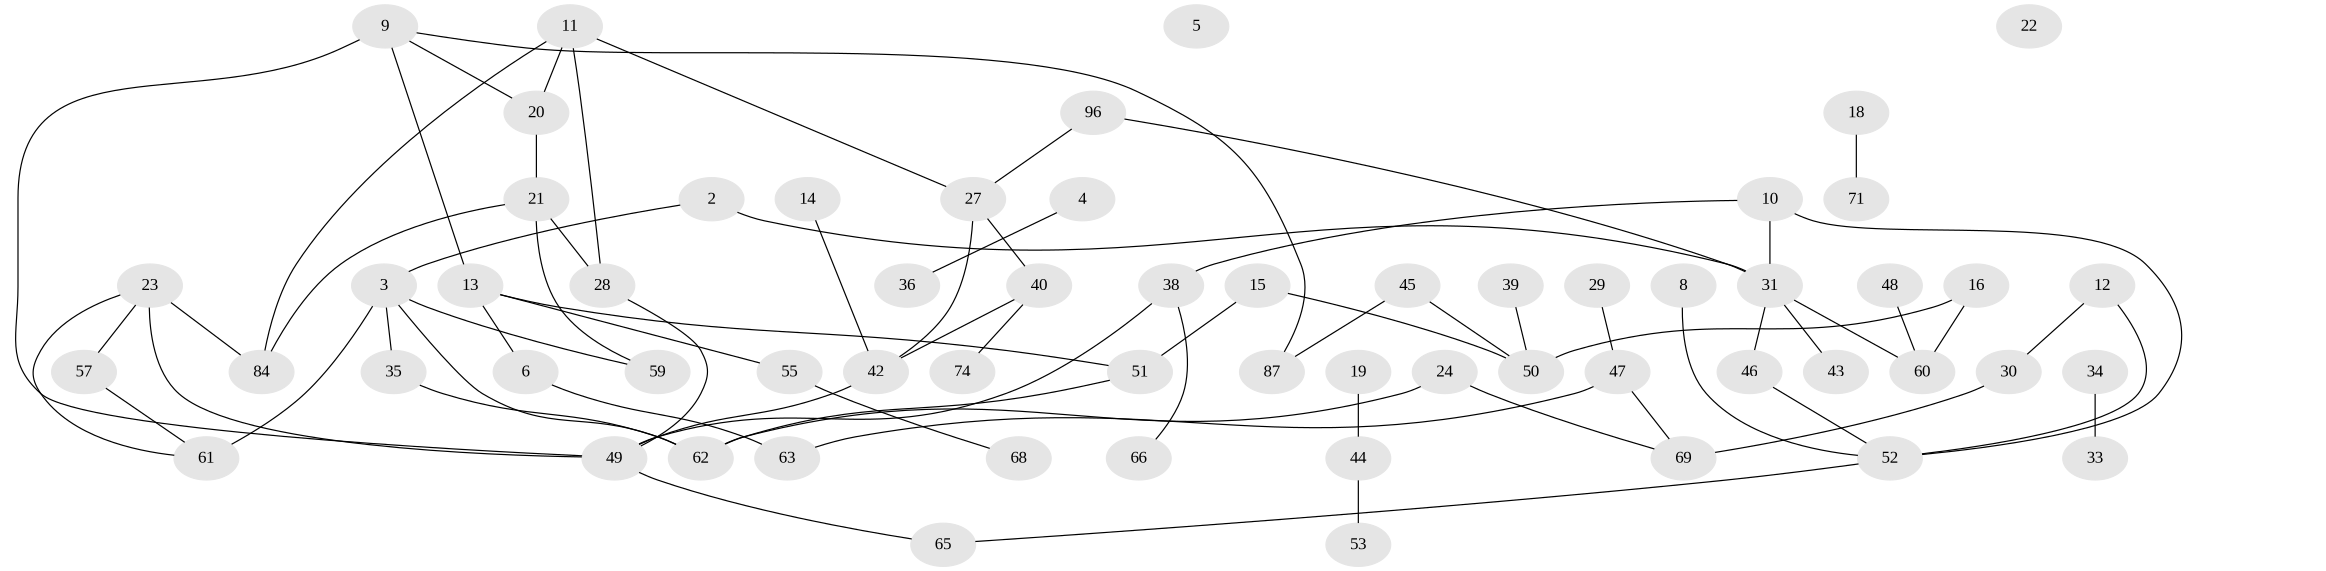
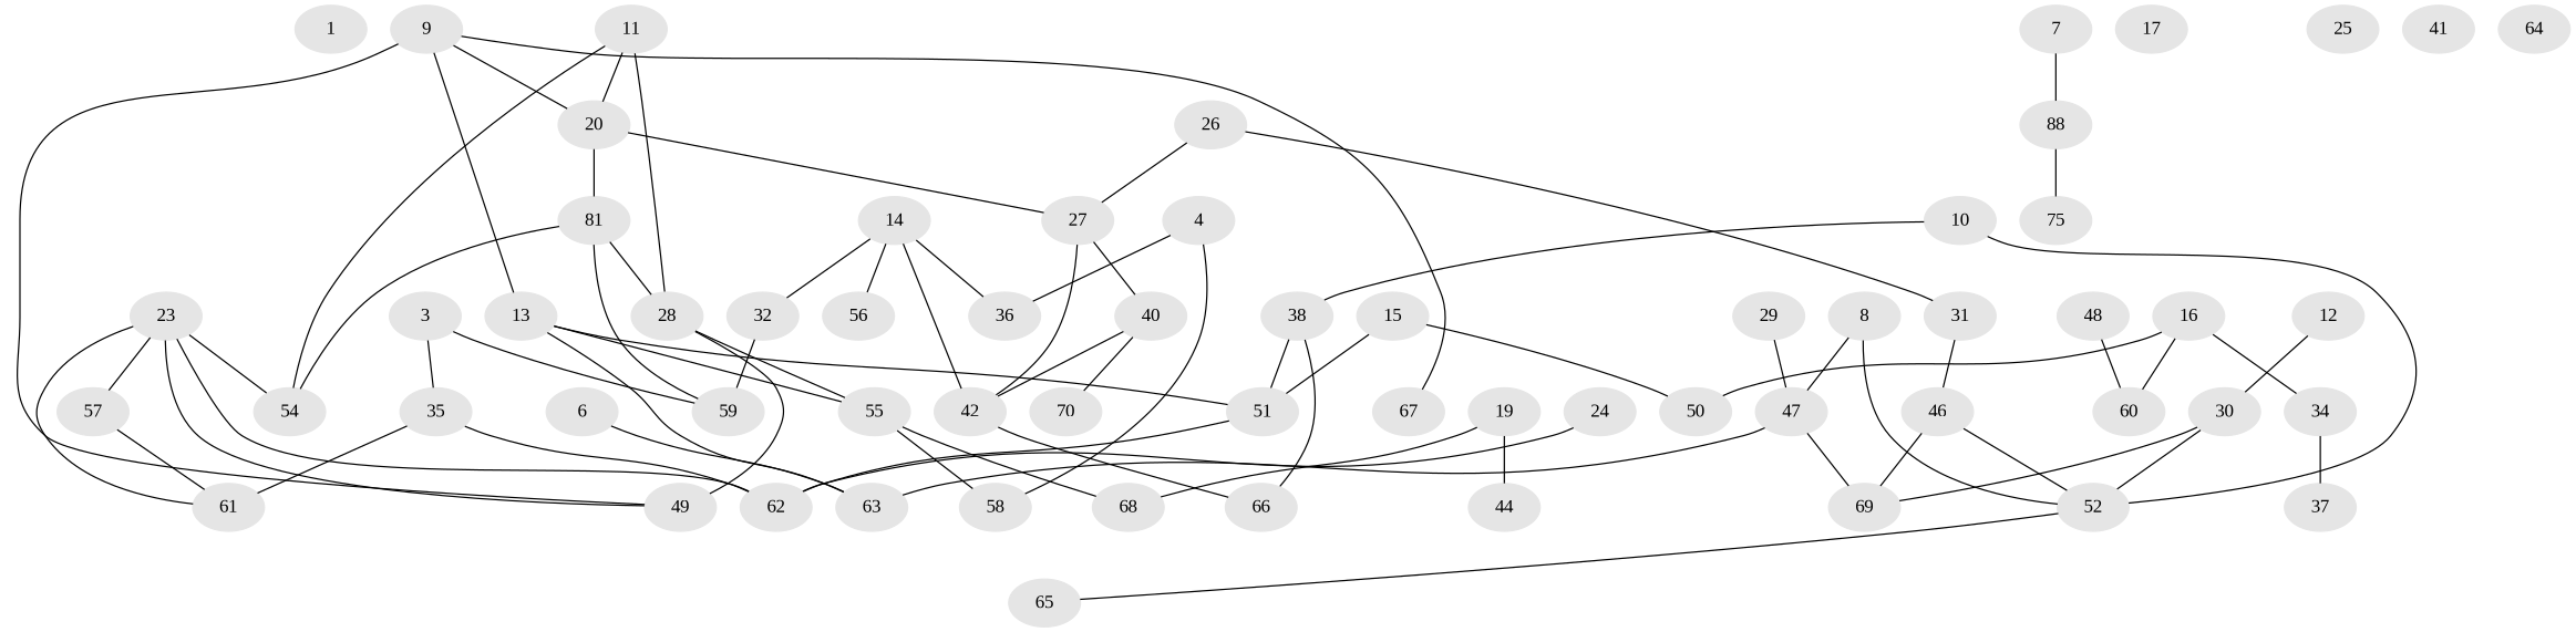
  graph {
    fontname="Liberation Serif"
    node [color=gray90 fontname="Liberation Serif" style=filled]
    edge [fontname="Liberation Serif"]
-   2
+   1
    3
    31
    35
    59
    60
-   43
    46
    61
    62
    4
    36
-   5
+   58
    6
    63
-   18
-   71
+   7
+   18 [label=88]
+   71 [label=75]
    8
    47
    52
    69
    65
    9
    13
    20
    49
-   67 [label=87]
+   67
    55
    51
-   21
+   21 [label=81]
    68
    10
    38
    66
    11
    27
    28
-   54 [label=84]
+   54
    42
    40
    12
    30
    14
+   32
+   56
    15
    50
    16
    34
-   37 [label=33]
+   37
+   17
    19
    44
-   53
-   22
    23
    57
    24
-   26 [label=96]
-   70 [label=74]
+   25
+   26
+   70
    29
-   39
-   45
+   41
    48
-   2 -- 3
-   2 -- 31
+   64
    3 -- 35
    3 -- 59
-   31 -- 60
-   31 -- 43
    31 -- 46
-   3 -- 61
+   35 -- 61
    35 -- 62
    46 -- 52
    4 -- 36
+   4 -- 58
    6 -- 63
+   7 -- 18
    18 -- 71
+   8 -- 47
    8 -- 52
    47 -- 63
    47 -- 69
    52 -- 65
    9 -- 13
    9 -- 20
    9 -- 49
    9 -- 67
-   13 -- 6
+   13 -- 63
    13 -- 55
    13 -- 51
    20 -- 21
-   49 -- 65
+   55 -- 58
    55 -- 68
    51 -- 62
    21 -- 59
    21 -- 28
    21 -- 54
-   10 -- 31
    10 -- 52
    10 -- 38
-   38 -- 49
+   38 -- 51
    38 -- 66
    11 -- 20
-   11 -- 27
+   20 -- 27
    11 -- 28
    11 -- 54
    27 -- 42
    27 -- 40
    28 -- 49
-   42 -- 49
+   28 -- 55
+   42 -- 66
    40 -- 42
    40 -- 70
-   12 -- 52
+   30 -- 52
    12 -- 30
    30 -- 69
+   14 -- 36
    14 -- 42
+   14 -- 32
+   14 -- 56
+   32 -- 59
    15 -- 51
    15 -- 50
    16 -- 60
    16 -- 50
+   16 -- 34
    34 -- 37
+   19 -- 68
    19 -- 44
-   44 -- 53
    23 -- 61
-   3 -- 62
+   23 -- 62
    23 -- 49
    23 -- 54
    23 -- 57
    57 -- 61
    24 -- 62
-   24 -- 69
+   46 -- 69
    26 -- 31
    26 -- 27
    29 -- 47
-   39 -- 50
-   45 -- 67
-   45 -- 50
    48 -- 60
  }
